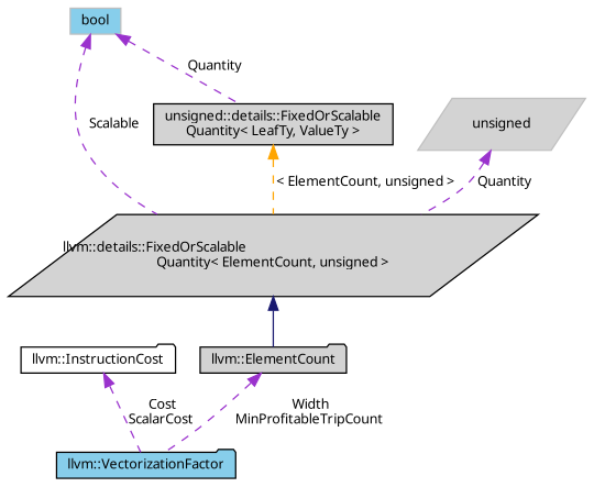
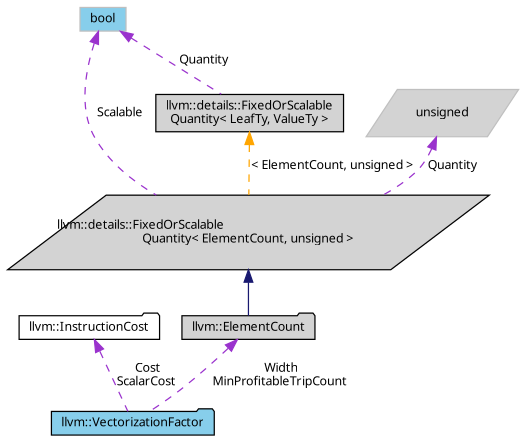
  digraph {
    fontname="Noto Sans"
    node [color=black fillcolor=lightgrey fontname="Noto Sans" fontsize=10 shape=folder style=filled]
    edge [color=darkorchid3 dir=back fontname="Noto Sans" fontsize=10 labelfontname=Helvetica labelfontsize=10 style=dashed]
    n1 [fillcolor=skyblue fontcolor=black height=0.2 label="llvm::VectorizationFactor" width=0.4]
    n2 [fillcolor=white height=0.2 label="llvm::InstructionCost" width=0.4]
    n3 [height=0.2 label="llvm::ElementCount" width=0.4]
    n4 [height=0.2 label="llvm::details::FixedOrScalable\lQuantity\< ElementCount, unsigned \>" shape=parallelogram width=0.4]
    n5 [color=grey75 fillcolor=skyblue height=0.2 label=bool shape=box width=0.4]
-   n6 [height=0.2 label="unsigned::details::FixedOrScalable\lQuantity\< LeafTy, ValueTy \>" shape=box width=0.4]
+   n6 [height=0.2 label="llvm::details::FixedOrScalable\lQuantity\< LeafTy, ValueTy \>" shape=box width=0.4]
    n7 [color=grey75 height=0.2 label=unsigned shape=parallelogram width=0.4]
    n2 -> n1 [label=" Cost\nScalarCost"]
    n3 -> n1 [label=" Width\nMinProfitableTripCount"]
    n4 -> n3 [color=midnightblue style=solid]
    n5 -> n4 [label=" Scalable"]
    n5 -> n6 [label=" Quantity"]
    n6 -> n4 [color=orange label=" \< ElementCount, unsigned \>"]
    n7 -> n4 [label=" Quantity"]
  }
